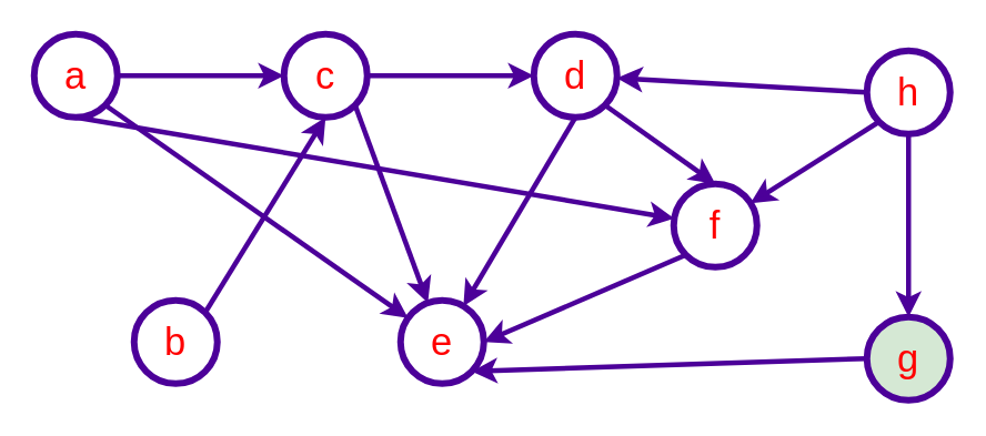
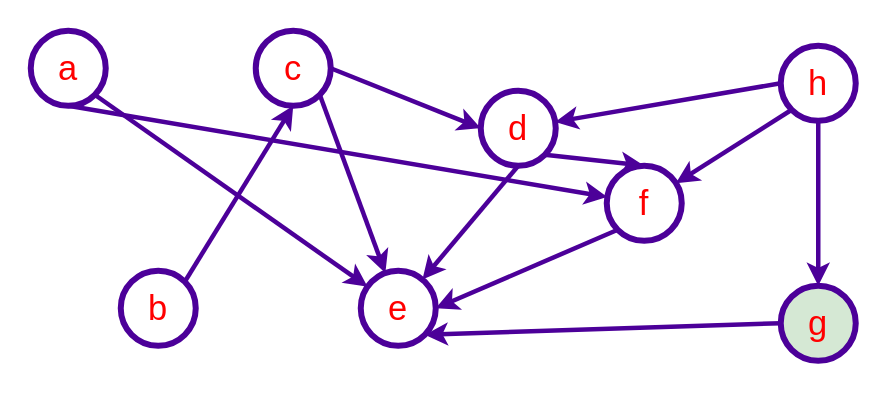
  <mxCell id="0" />
  <mxCell id="1" parent="0" />
- <mxCell id="2" style="rounded=0;orthogonalLoop=1;jettySize=auto;html=1;exitX=1;exitY=0.5;exitDx=0;exitDy=0;entryX=0;entryY=0.5;entryDx=0;entryDy=0;fontSize=23;fontColor=#FF0000;endArrow=classic;endFill=1;strokeWidth=3;strokeColor=#4C0099;" parent="1" source="5" target="8" edge="1"><mxGeometry relative="1" as="geometry" /></mxCell>
  <mxCell id="3" style="edgeStyle=none;rounded=0;orthogonalLoop=1;jettySize=auto;html=1;exitX=0.5;exitY=1;exitDx=0;exitDy=0;fontSize=23;fontColor=#FF0000;endArrow=classic;endFill=1;strokeColor=#4C0099;strokeWidth=3;" parent="1" source="5" target="10" edge="1"><mxGeometry relative="1" as="geometry" /></mxCell>
  <mxCell id="4" style="edgeStyle=none;shape=connector;rounded=0;orthogonalLoop=1;jettySize=auto;html=1;exitX=1;exitY=1;exitDx=0;exitDy=0;labelBackgroundColor=default;fontFamily=Helvetica;fontSize=23;fontColor=#FF0000;endArrow=classic;endFill=1;strokeColor=#4C0099;strokeWidth=3;" edge="1" parent="1" source="5" target="11"><mxGeometry relative="1" as="geometry" /></mxCell>
  <mxCell id="5" value="a" style="ellipse;whiteSpace=wrap;html=1;aspect=fixed;fontSize=23;fontColor=#FF0000;strokeColor=#4C0099;strokeWidth=4;fillColor=default;" parent="1" vertex="1"><mxGeometry x="20" y="20" width="50" height="50" as="geometry" /></mxCell>
  <mxCell id="6" style="edgeStyle=none;shape=connector;rounded=0;orthogonalLoop=1;jettySize=auto;html=1;exitX=1;exitY=1;exitDx=0;exitDy=0;labelBackgroundColor=default;fontFamily=Helvetica;fontSize=23;fontColor=#FF0000;endArrow=classic;endFill=1;strokeColor=#4C0099;strokeWidth=3;" edge="1" parent="1" source="8" target="11"><mxGeometry relative="1" as="geometry" /></mxCell>
  <mxCell id="7" style="edgeStyle=none;shape=connector;rounded=0;orthogonalLoop=1;jettySize=auto;html=1;exitX=1;exitY=0.5;exitDx=0;exitDy=0;entryX=0;entryY=0.5;entryDx=0;entryDy=0;labelBackgroundColor=default;fontFamily=Helvetica;fontSize=23;fontColor=#FF0000;endArrow=classic;endFill=1;strokeColor=#4C0099;strokeWidth=3;" edge="1" parent="1" source="8" target="16"><mxGeometry relative="1" as="geometry" /></mxCell>
  <mxCell id="8" value="c" style="ellipse;whiteSpace=wrap;html=1;aspect=fixed;fontSize=23;fontColor=#FF0000;strokeColor=#4C0099;strokeWidth=4;" parent="1" vertex="1"><mxGeometry x="170" y="20" width="50" height="50" as="geometry" /></mxCell>
  <mxCell id="9" style="edgeStyle=none;shape=connector;rounded=0;orthogonalLoop=1;jettySize=auto;html=1;exitX=0;exitY=1;exitDx=0;exitDy=0;entryX=1;entryY=0.5;entryDx=0;entryDy=0;labelBackgroundColor=default;fontFamily=Helvetica;fontSize=23;fontColor=#FF0000;endArrow=classic;endFill=1;strokeColor=#4C0099;strokeWidth=3;" edge="1" parent="1" source="10" target="11"><mxGeometry relative="1" as="geometry" /></mxCell>
  <mxCell id="10" value="f" style="ellipse;whiteSpace=wrap;html=1;aspect=fixed;fontSize=23;fontColor=#FF0000;strokeColor=#4C0099;strokeWidth=4;" parent="1" vertex="1"><mxGeometry x="404" y="110" width="50" height="50" as="geometry" /></mxCell>
  <mxCell id="11" value="e" style="ellipse;whiteSpace=wrap;html=1;aspect=fixed;fontSize=23;fontColor=#FF0000;strokeColor=#4C0099;strokeWidth=4;" parent="1" vertex="1"><mxGeometry x="240" y="180" width="50" height="50" as="geometry" /></mxCell>
  <mxCell id="12" style="edgeStyle=none;shape=connector;rounded=0;orthogonalLoop=1;jettySize=auto;html=1;exitX=1;exitY=0;exitDx=0;exitDy=0;entryX=0.5;entryY=1;entryDx=0;entryDy=0;labelBackgroundColor=default;fontFamily=Helvetica;fontSize=23;fontColor=#FF0000;endArrow=classic;endFill=1;strokeColor=#4C0099;strokeWidth=3;" edge="1" parent="1" source="13" target="8"><mxGeometry relative="1" as="geometry" /></mxCell>
  <mxCell id="13" value="b" style="ellipse;whiteSpace=wrap;html=1;aspect=fixed;fontSize=23;fontColor=#FF0000;strokeColor=#4C0099;strokeWidth=4;" parent="1" vertex="1"><mxGeometry x="80" y="180" width="50" height="50" as="geometry" /></mxCell>
  <mxCell id="14" style="edgeStyle=none;shape=connector;rounded=0;orthogonalLoop=1;jettySize=auto;html=1;exitX=0.5;exitY=1;exitDx=0;exitDy=0;labelBackgroundColor=default;fontFamily=Helvetica;fontSize=23;fontColor=#FF0000;endArrow=classic;endFill=1;strokeColor=#4C0099;strokeWidth=3;" edge="1" parent="1" source="16" target="11"><mxGeometry relative="1" as="geometry" /></mxCell>
  <mxCell id="15" style="edgeStyle=none;shape=connector;rounded=0;orthogonalLoop=1;jettySize=auto;html=1;exitX=1;exitY=1;exitDx=0;exitDy=0;entryX=0.5;entryY=0;entryDx=0;entryDy=0;labelBackgroundColor=default;fontFamily=Helvetica;fontSize=23;fontColor=#FF0000;endArrow=classic;endFill=1;strokeColor=#4C0099;strokeWidth=3;" edge="1" parent="1" source="16" target="10"><mxGeometry relative="1" as="geometry" /></mxCell>
- <mxCell id="16" value="d" style="ellipse;whiteSpace=wrap;html=1;aspect=fixed;fontSize=23;fontColor=#FF0000;strokeColor=#4C0099;strokeWidth=4;" parent="1" vertex="1"><mxGeometry x="320" y="20" width="50" height="50" as="geometry" /></mxCell>
+ <mxCell id="16" value="d" style="ellipse;whiteSpace=wrap;html=1;aspect=fixed;fontSize=23;fontColor=#FF0000;strokeColor=#4C0099;strokeWidth=4;" parent="1" vertex="1"><mxGeometry x="320" y="60" width="50" height="50" as="geometry" /></mxCell>
  <mxCell id="17" style="edgeStyle=none;shape=connector;rounded=0;orthogonalLoop=1;jettySize=auto;html=1;exitX=0;exitY=0.5;exitDx=0;exitDy=0;entryX=1;entryY=1;entryDx=0;entryDy=0;labelBackgroundColor=default;fontFamily=Helvetica;fontSize=23;fontColor=#FF0000;endArrow=classic;endFill=1;strokeColor=#4C0099;strokeWidth=3;" edge="1" parent="1" source="18" target="11"><mxGeometry relative="1" as="geometry" /></mxCell>
  <mxCell id="18" value="g" style="ellipse;whiteSpace=wrap;html=1;aspect=fixed;fontSize=23;fontColor=#FF0000;strokeColor=#4C0099;strokeWidth=4;fillColor=#d5e8d4;" parent="1" vertex="1"><mxGeometry x="520" y="190" width="50" height="50" as="geometry" /></mxCell>
  <mxCell id="19" style="edgeStyle=none;shape=connector;rounded=0;orthogonalLoop=1;jettySize=auto;html=1;exitX=0.5;exitY=1;exitDx=0;exitDy=0;entryX=0.5;entryY=0;entryDx=0;entryDy=0;labelBackgroundColor=default;fontFamily=Helvetica;fontSize=23;fontColor=#FF0000;endArrow=classic;endFill=1;strokeColor=#4C0099;strokeWidth=3;" edge="1" parent="1" source="22" target="18"><mxGeometry relative="1" as="geometry" /></mxCell>
  <mxCell id="20" style="edgeStyle=none;shape=connector;rounded=0;orthogonalLoop=1;jettySize=auto;html=1;exitX=0;exitY=1;exitDx=0;exitDy=0;labelBackgroundColor=default;fontFamily=Helvetica;fontSize=23;fontColor=#FF0000;endArrow=classic;endFill=1;strokeColor=#4C0099;strokeWidth=3;" edge="1" parent="1" source="22" target="10"><mxGeometry relative="1" as="geometry" /></mxCell>
  <mxCell id="21" style="edgeStyle=none;shape=connector;rounded=0;orthogonalLoop=1;jettySize=auto;html=1;exitX=0;exitY=0.5;exitDx=0;exitDy=0;labelBackgroundColor=default;fontFamily=Helvetica;fontSize=23;fontColor=#FF0000;endArrow=classic;endFill=1;strokeColor=#4C0099;strokeWidth=3;" edge="1" parent="1" source="22" target="16"><mxGeometry relative="1" as="geometry" /></mxCell>
  <mxCell id="22" value="h" style="ellipse;whiteSpace=wrap;html=1;aspect=fixed;fontSize=23;fontColor=#FF0000;strokeColor=#4C0099;strokeWidth=4;" parent="1" vertex="1"><mxGeometry x="520" y="30" width="50" height="50" as="geometry" /></mxCell>
